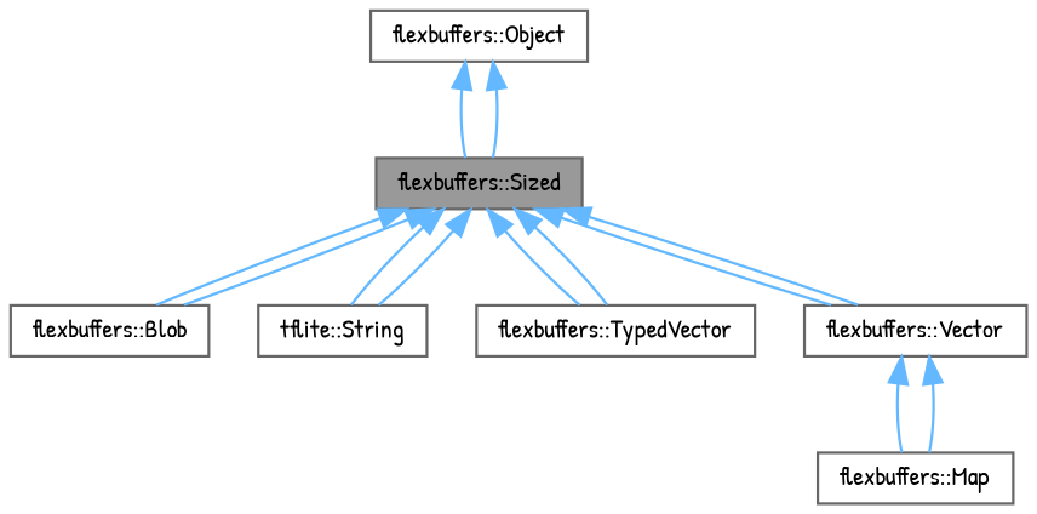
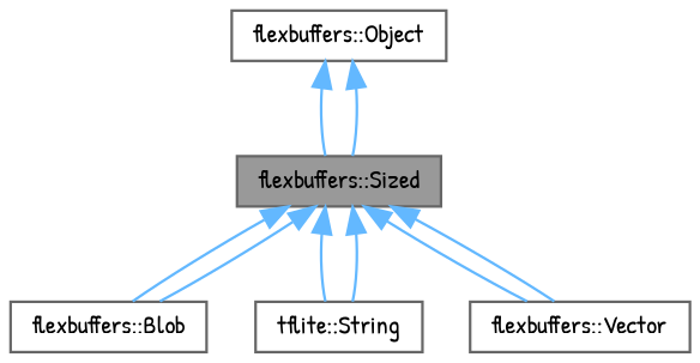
  digraph {
    fontname="Patrick Hand"
    node [color=gray40 fillcolor=white fontname="Patrick Hand" fontsize=10 shape=box style=filled]
    edge [color=steelblue1 dir=back fontname="Patrick Hand" fontsize=10 labelfontname=Helvetica labelfontsize=10 style=solid]
    n1 [fillcolor=grey60 fontcolor=black height=0.2 label="flexbuffers::Sized" width=0.4]
    n2 [height=0.2 label="flexbuffers::Blob" width=0.4]
    n3 [height=0.2 label="tflite::String" width=0.4]
-   n4 [height=0.2 label="flexbuffers::TypedVector" width=0.4]
    n5 [height=0.2 label="flexbuffers::Vector" width=0.4]
-   n6 [height=0.2 label="flexbuffers::Map" width=0.4]
    n7 [height=0.2 label="flexbuffers::Object" width=0.4]
    n1 -> n2
    n1 -> n2
    n1 -> n3
    n1 -> n3
-   n1 -> n4
-   n1 -> n4
    n1 -> n5
    n1 -> n5
-   n5 -> n6
-   n5 -> n6
    n7 -> n1
    n7 -> n1
  }
